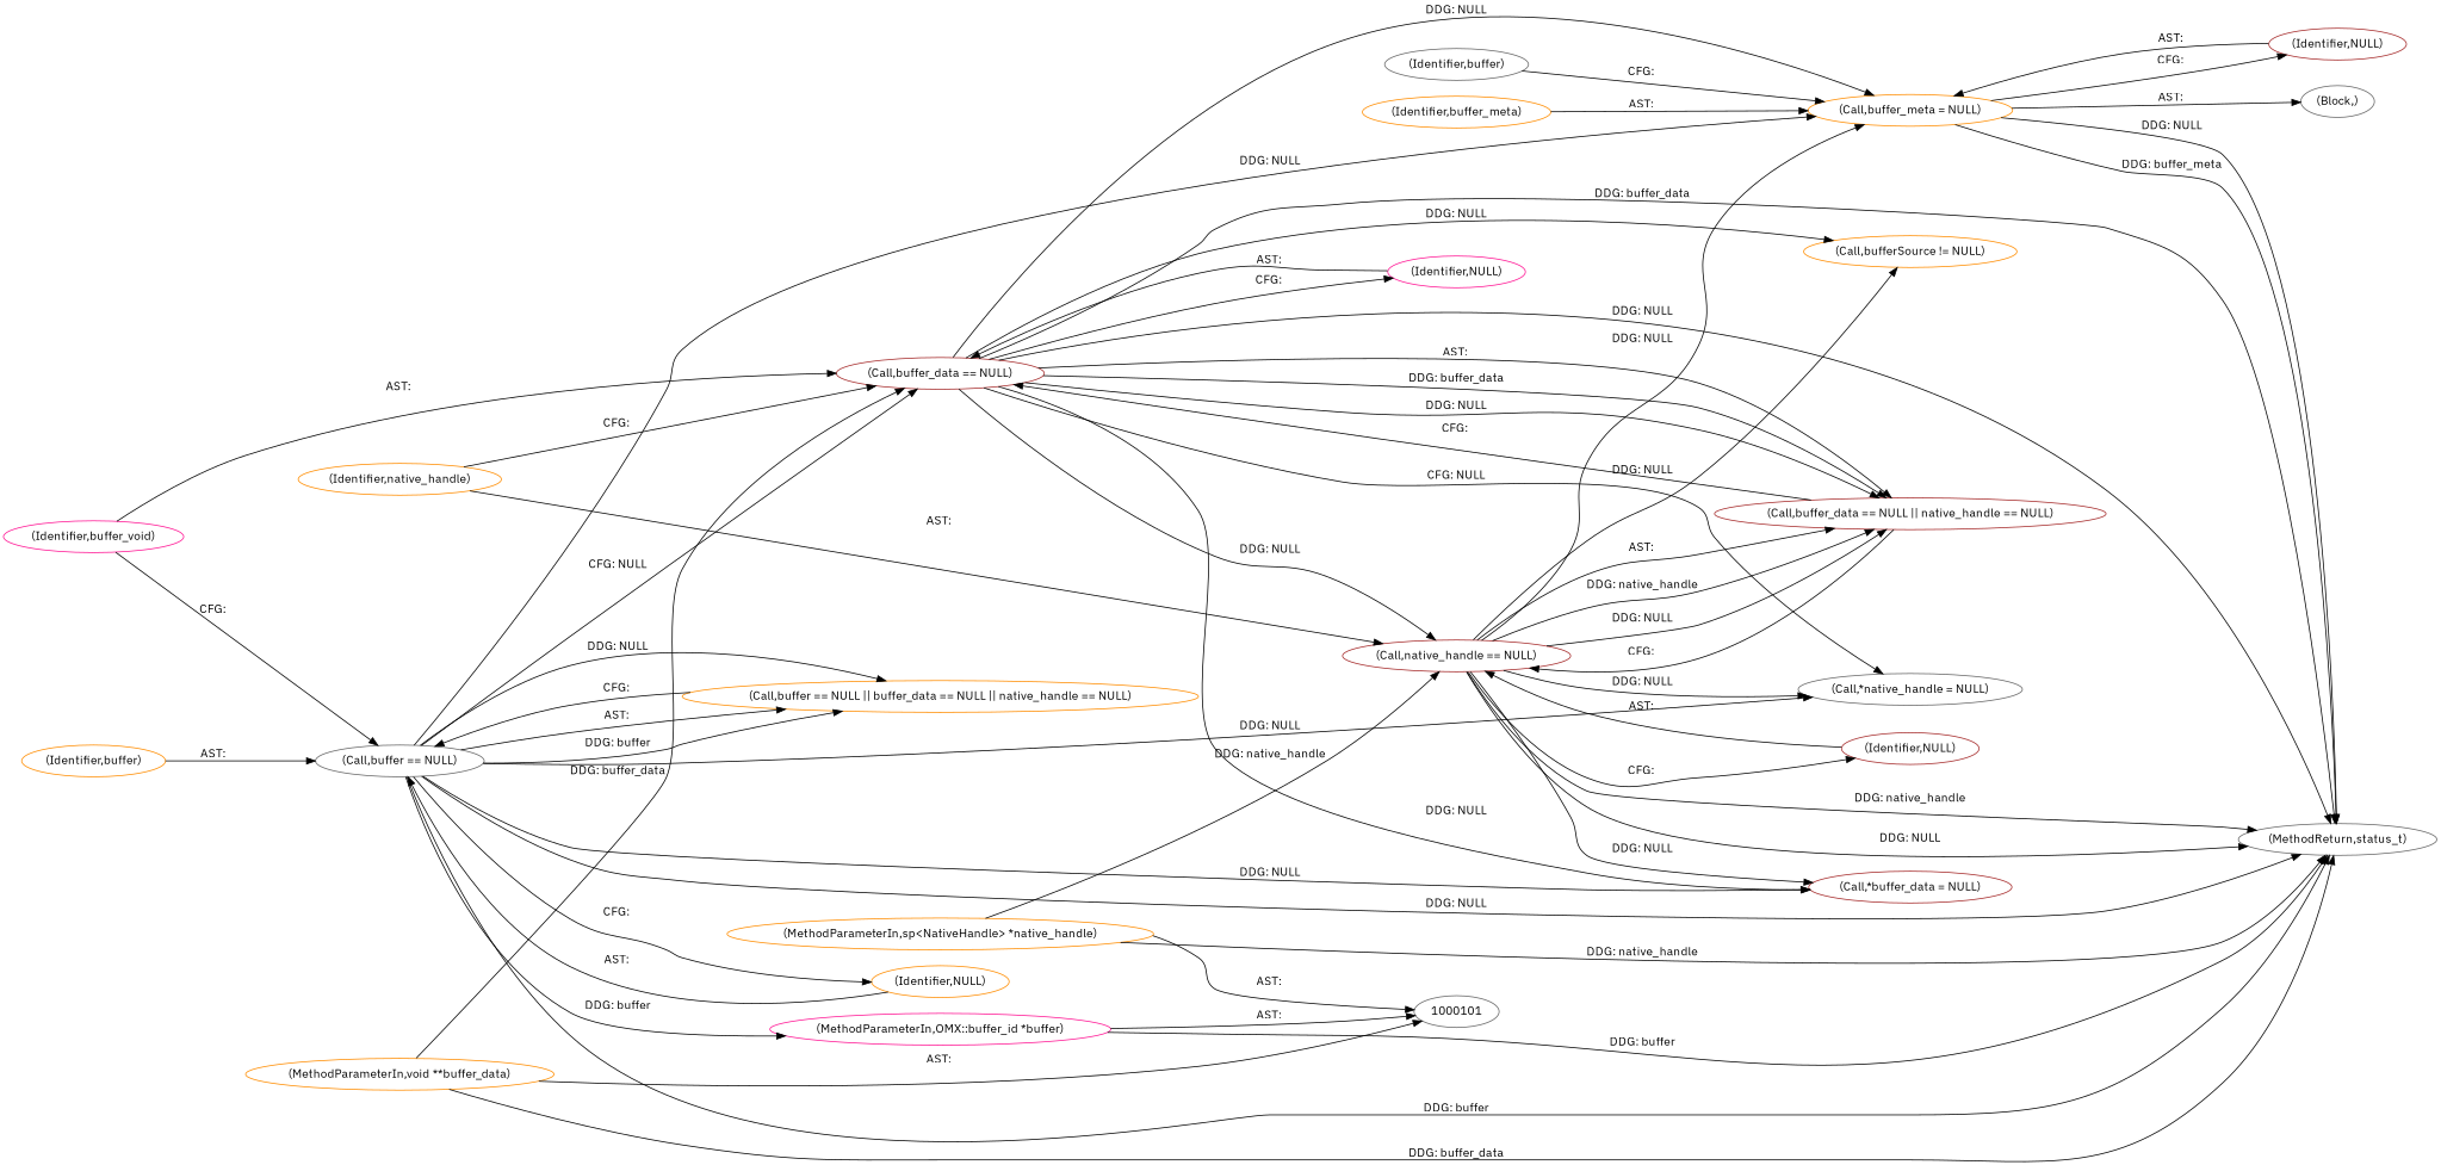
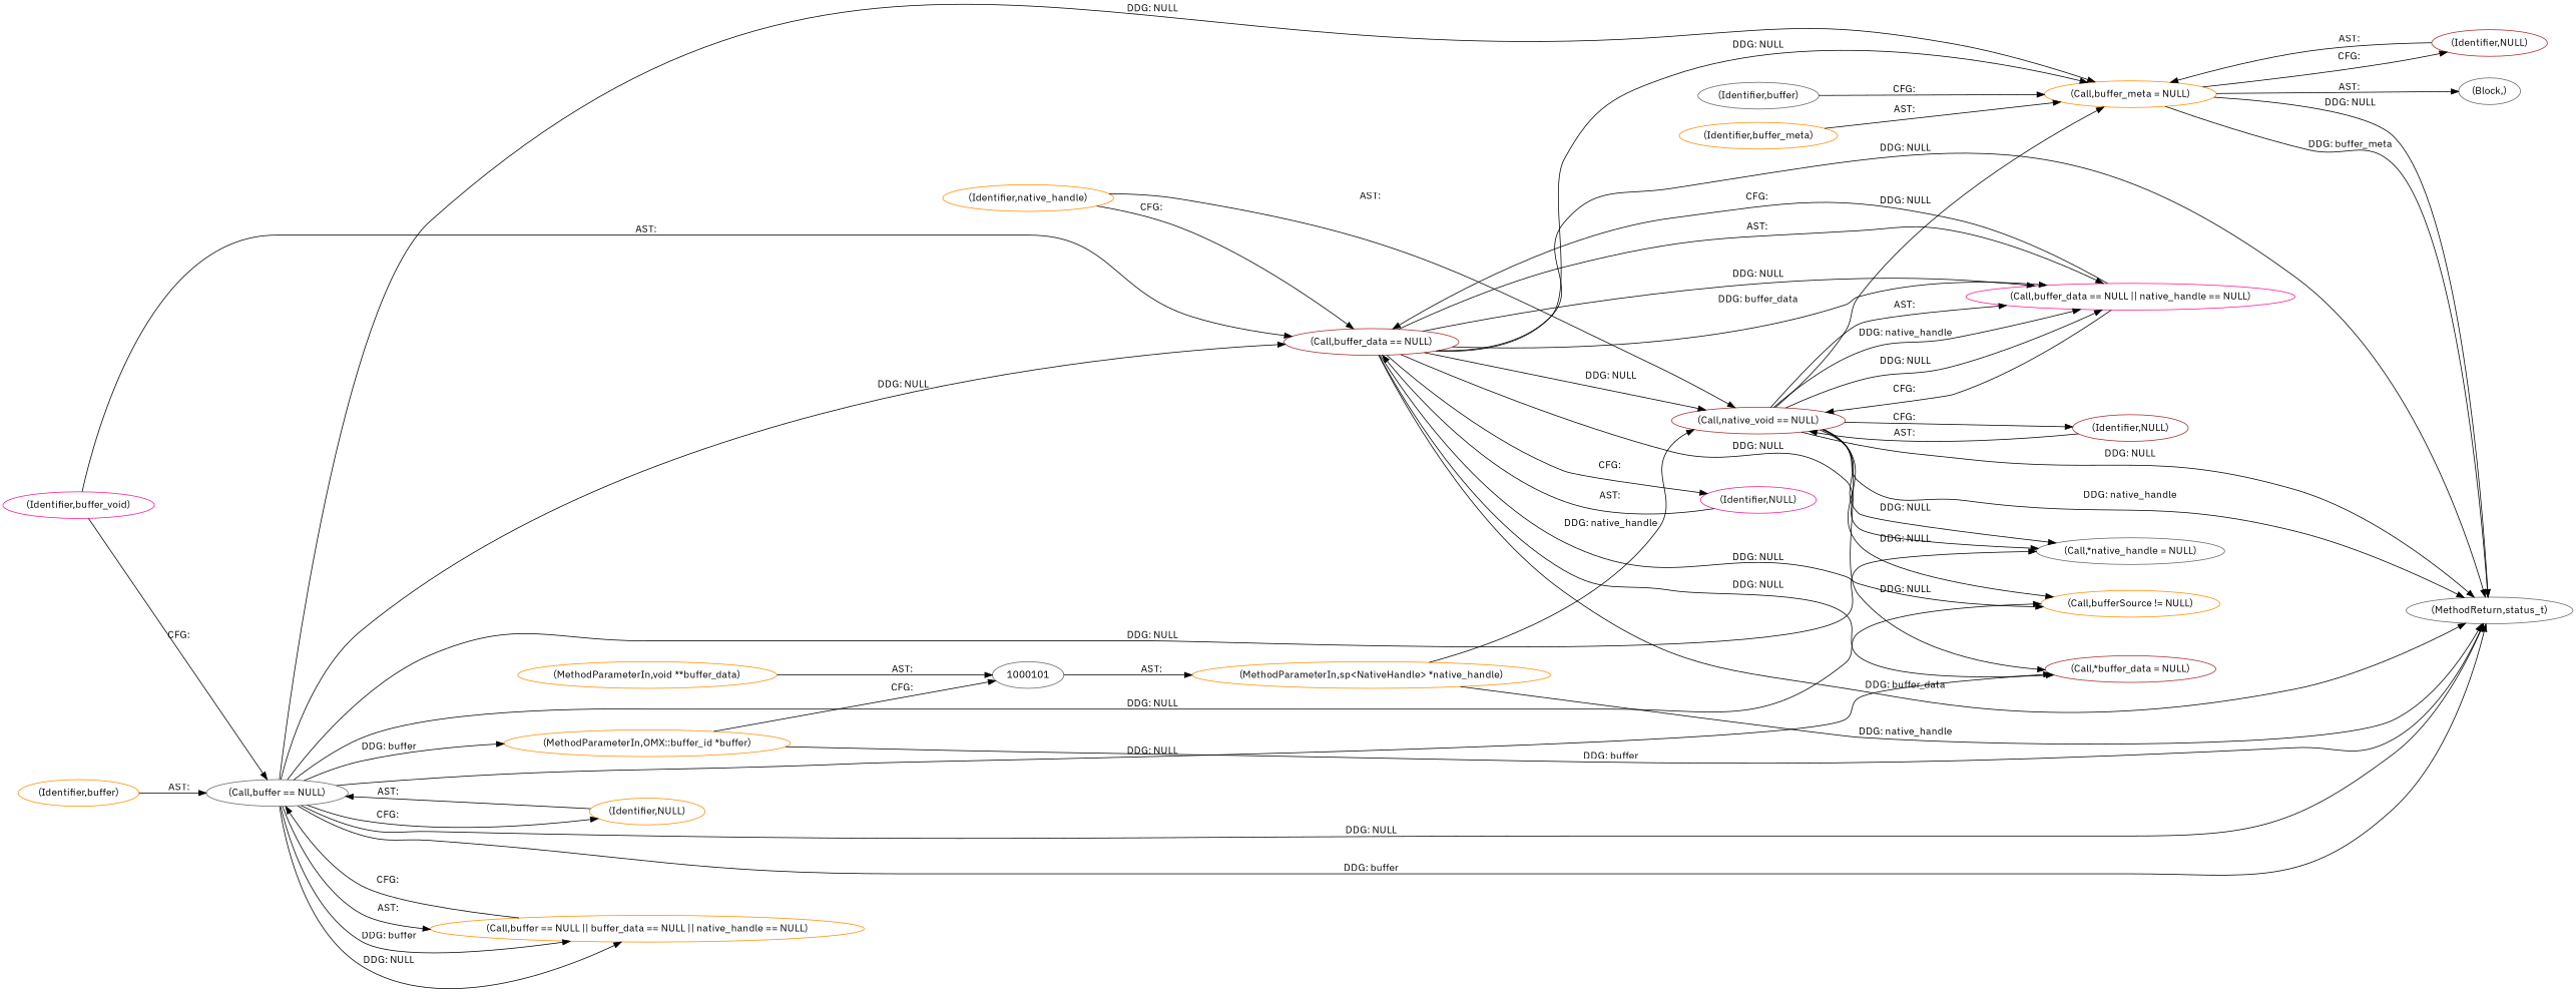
  digraph {
    fontname="IBM Plex Sans"
    rankdir=LR
    node [color=darkorange fontname="IBM Plex Sans"]
    edge [fontname="IBM Plex Sans"]
    n1 [label="(Call,buffer_meta = NULL)"]
    n2 [color=gray40 label="(MethodReturn,status_t)"]
    n3 [color=gray40 label="(Block,)"]
    n4 [color=brown label="(Identifier,NULL)"]
    n5 [color=gray40 label="(Call,buffer == NULL)"]
    n6 [color=brown label="(Call,buffer_data == NULL)"]
    n7 [color=gray40 label="(Call,*native_handle = NULL)"]
    n8 [label="(Identifier,NULL)"]
    n9 [label="(Call,bufferSource != NULL)"]
    n10 [color=brown label="(Call,*buffer_data = NULL)"]
    n11 [label="(Call,buffer == NULL || buffer_data == NULL || native_handle == NULL)"]
-   n12 [color=deeppink label="(MethodParameterIn,OMX::buffer_id *buffer)"]
-   n13 [color=brown label="(Call,native_handle == NULL)"]
-   n14 [color=brown label="(Call,buffer_data == NULL || native_handle == NULL)"]
+   n12 [label="(MethodParameterIn,OMX::buffer_id *buffer)"]
+   n13 [color=brown label="(Call,native_void == NULL)"]
+   n14 [color=deeppink label="(Call,buffer_data == NULL || native_handle == NULL)"]
    n15 [color=deeppink label="(Identifier,NULL)"]
    1000101 [color=gray40]
    n17 [color=brown label="(Identifier,NULL)"]
    n18 [label="(MethodParameterIn,sp<NativeHandle> *native_handle)"]
    n19 [label="(MethodParameterIn,void **buffer_data)"]
    n20 [color=gray40 label="(Identifier,buffer)"]
    n21 [color=deeppink label="(Identifier,buffer_void)"]
    n22 [label="(Identifier,native_handle)"]
    n23 [label="(Identifier,buffer)"]
    n24 [label="(Identifier,buffer_meta)"]
    n1 -> n2 [label="DDG: NULL"]
    n1 -> n2 [label="DDG: buffer_meta"]
    n1 -> n3 [label="AST: "]
    n1 -> n4 [label="CFG: "]
    n4 -> n1 [label="AST: "]
    n5 -> n1 [label="DDG: NULL"]
    n5 -> n2 [label="DDG: NULL"]
    n5 -> n2 [label="DDG: buffer"]
-   n5 -> n6 [label="CFG: NULL"]
+   n5 -> n6 [label="DDG: NULL"]
    n5 -> n7 [label="DDG: NULL"]
    n5 -> n8 [label="CFG: "]
+   n5 -> n9 [label="DDG: NULL"]
    n5 -> n10 [label="DDG: NULL"]
    n5 -> n11 [label="AST: "]
    n5 -> n11 [label="DDG: buffer"]
    n5 -> n11 [label="DDG: NULL"]
    n5 -> n12 [label="DDG: buffer"]
    n6 -> n1 [label="DDG: NULL"]
    n6 -> n2 [label="DDG: buffer_data"]
    n6 -> n2 [label="DDG: NULL"]
-   n6 -> n7 [label="CFG: NULL"]
+   n6 -> n7 [label="DDG: NULL"]
    n6 -> n9 [label="DDG: NULL"]
    n6 -> n10 [label="DDG: NULL"]
    n6 -> n13 [label="DDG: NULL"]
    n6 -> n14 [label="AST: "]
    n6 -> n14 [label="DDG: buffer_data"]
    n6 -> n14 [label="DDG: NULL"]
    n6 -> n15 [label="CFG: "]
    n8 -> n5 [label="AST: "]
    n11 -> n5 [label="CFG: "]
    n12 -> n2 [label="DDG: buffer"]
-   n12 -> 1000101 [label="AST: "]
+   n12 -> 1000101 [label="CFG: "]
    n13 -> n1 [label="DDG: NULL"]
    n13 -> n2 [label="DDG: native_handle"]
    n13 -> n2 [label="DDG: NULL"]
    n13 -> n7 [label="DDG: NULL"]
    n13 -> n9 [label="DDG: NULL"]
    n13 -> n10 [label="DDG: NULL"]
    n13 -> n14 [label="AST: "]
    n13 -> n14 [label="DDG: native_handle"]
    n13 -> n14 [label="DDG: NULL"]
    n13 -> n17 [label="CFG: "]
    n14 -> n6 [label="CFG: "]
    n14 -> n13 [label="CFG: "]
    n15 -> n6 [label="AST: "]
    n17 -> n13 [label="AST: "]
    n18 -> n2 [label="DDG: native_handle"]
    n18 -> n13 [label="DDG: native_handle"]
-   n18 -> 1000101 [label="AST: "]
-   n19 -> n2 [label="DDG: buffer_data"]
-   n19 -> n6 [label="DDG: buffer_data"]
+   1000101 -> n18 [label="AST: "]
    n19 -> 1000101 [label="AST: "]
    n20 -> n1 [label="CFG: "]
    n21 -> n5 [label="CFG: "]
    n21 -> n6 [label="AST: "]
    n22 -> n6 [label="CFG: "]
    n22 -> n13 [label="AST: "]
    n23 -> n5 [label="AST: "]
    n24 -> n1 [label="AST: "]
  }
